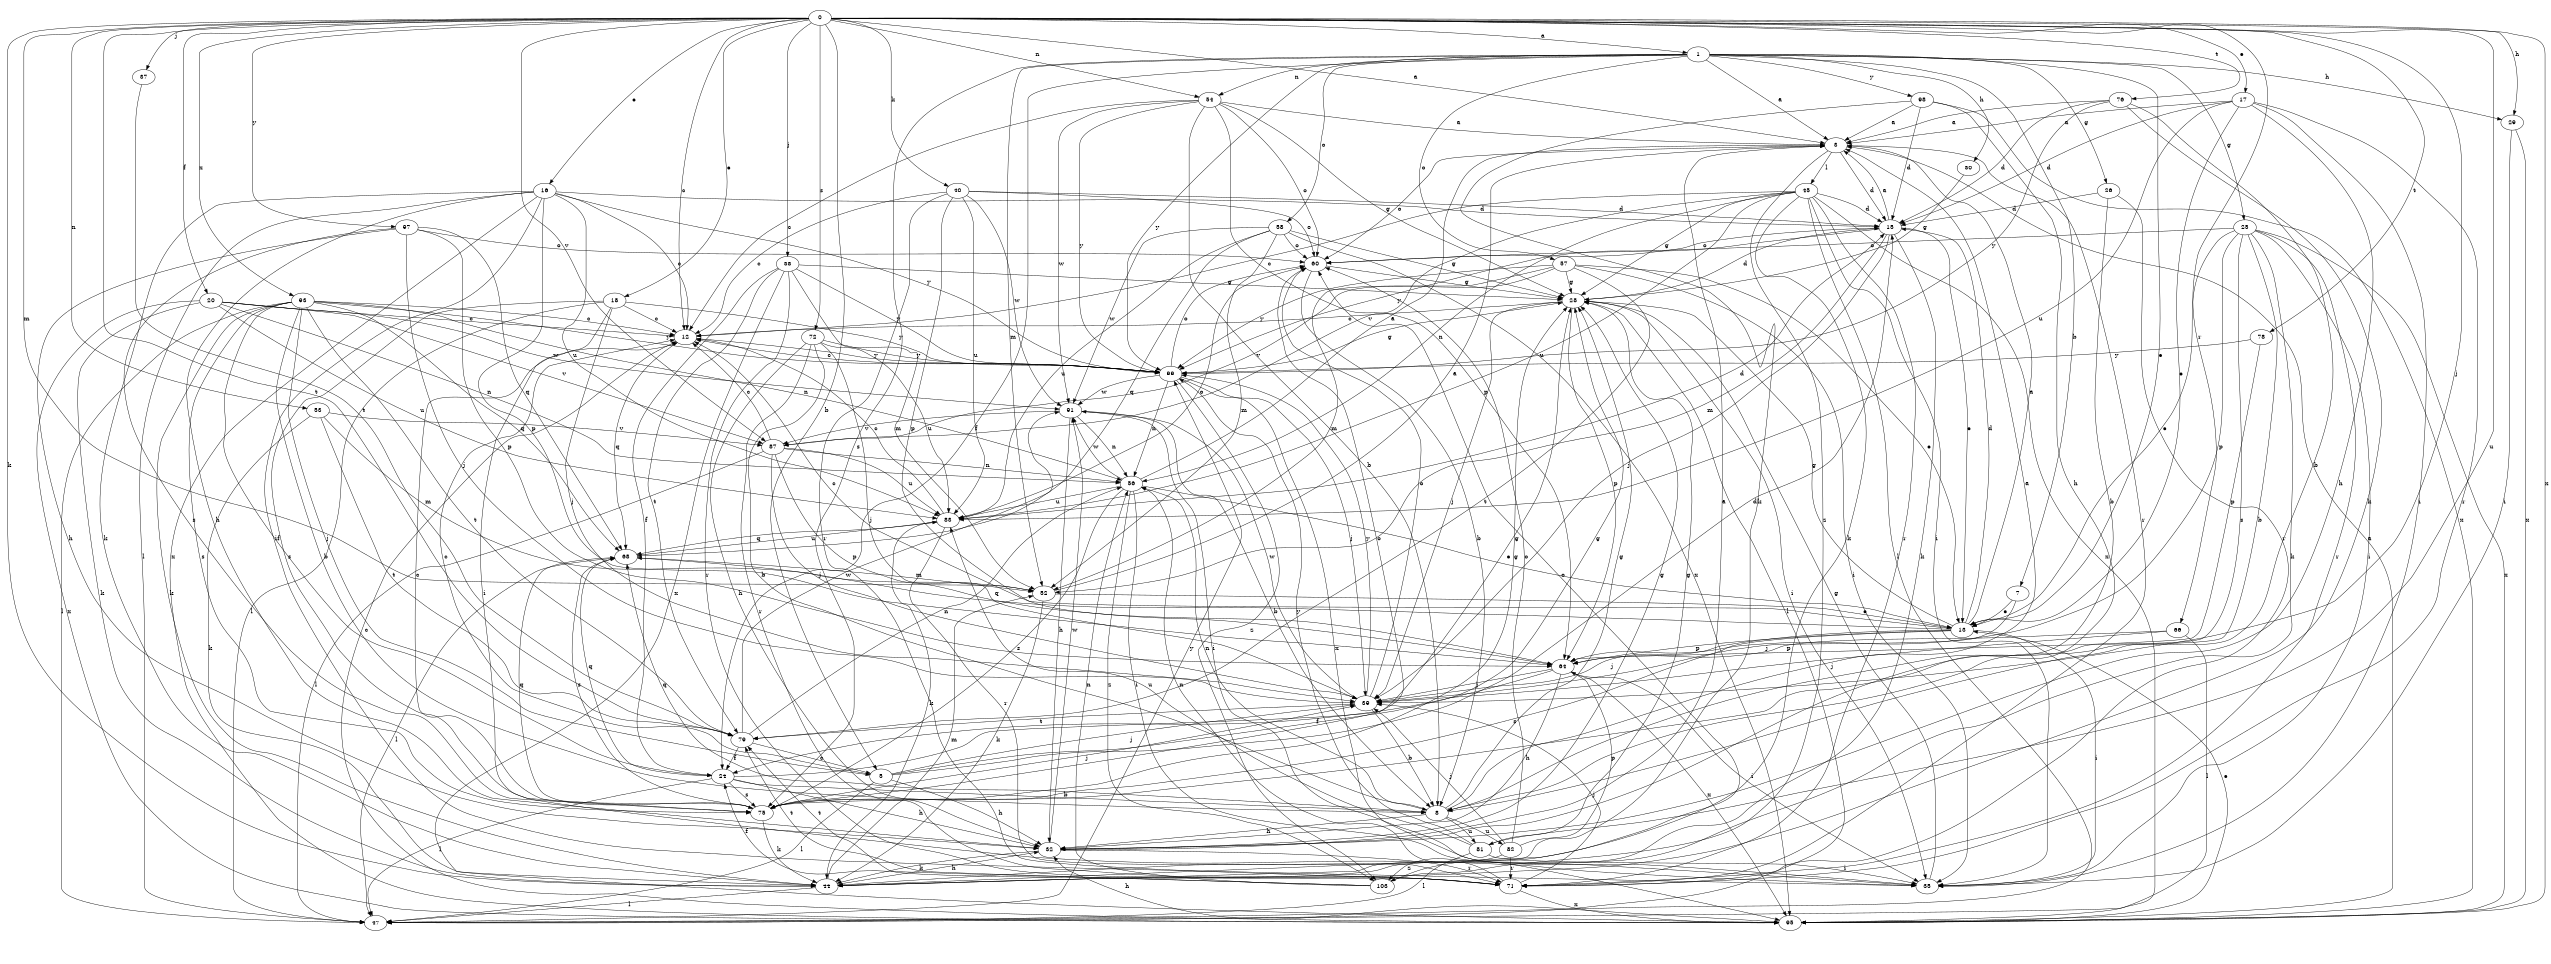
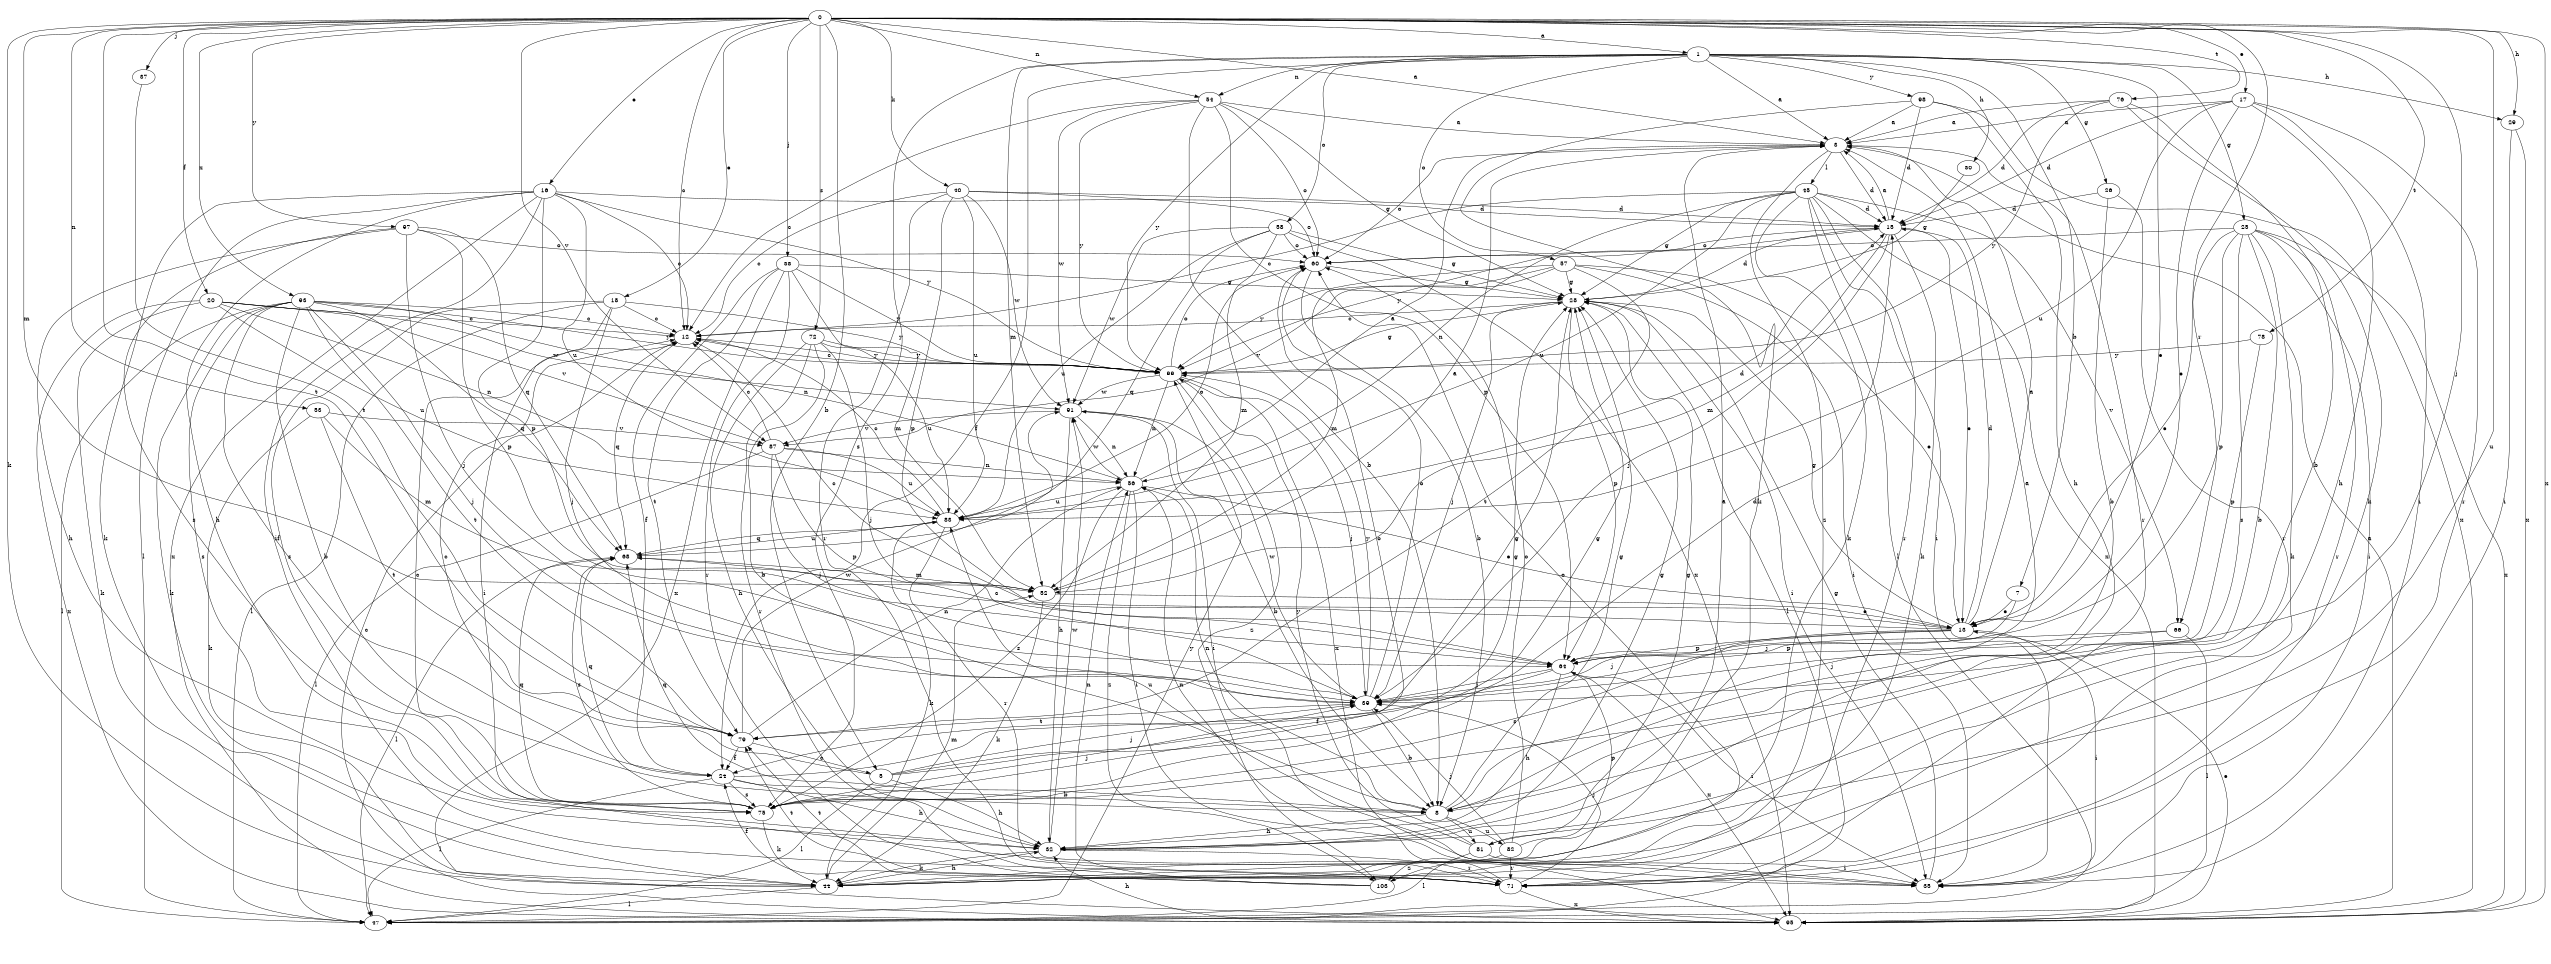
  strict digraph {
    0
    1
    3
    5
    12
    16
    17
    18
    20
    29
    37
    38
    39
    40
    44
    52
    53
    54
    n19 [label=66]
    72
    76
    78
    79
    81
    87
    93
    95
    97
    7
    n30 [label=13]
    24
    25
    26
    30
    57
    58
    75
    98
    99
    15
    45
    60
    71
    103
    28
    32
    47
    68
    35
    64
    83
    56
    91
    8
    82
    0 -> 1 [label=a]
    0 -> 3 [label=a]
    0 -> 5 [label=b]
    0 -> 12 [label=c]
    0 -> 16 [label=e]
    0 -> 17 [label=e]
    0 -> 18 [label=e]
    0 -> 20 [label=f]
    0 -> 29 [label=h]
    0 -> 37 [label=j]
    0 -> 38 [label=j]
    0 -> 39 [label=j]
    0 -> 40 [label=k]
    0 -> 44 [label=k]
    0 -> 52 [label=m]
    0 -> 53 [label=n]
    0 -> 54 [label=n]
    0 -> n19 [label=r]
    0 -> 72 [label=s]
    0 -> 76 [label=t]
    0 -> 78 [label=t]
    0 -> 79 [label=t]
    0 -> 81 [label=u]
    0 -> 87 [label=v]
    0 -> 93 [label=x]
    0 -> 95 [label=x]
    0 -> 97 [label=y]
    1 -> 3 [label=a]
    1 -> 29 [label=h]
    1 -> 52 [label=m]
    1 -> 54 [label=n]
    1 -> 7 [label=b]
    1 -> n30 [label=e]
    1 -> 24 [label=f]
    1 -> 25 [label=g]
    1 -> 26 [label=g]
    1 -> 30 [label=h]
    1 -> 57 [label=o]
    1 -> 58 [label=o]
    1 -> 75 [label=s]
    1 -> 98 [label=y]
    1 -> 99 [label=y]
    3 -> 15 [label=d]
    3 -> 45 [label=l]
    3 -> 60 [label=o]
    3 -> 71 [label=r]
    3 -> 103 [label=z]
    5 -> 12 [label=c]
    5 -> 39 [label=j]
    5 -> 15 [label=d]
    5 -> 28 [label=g]
    5 -> 32 [label=h]
    5 -> 47 [label=l]
    12 -> 99 [label=y]
    12 -> 68 [label=q]
    16 -> 12 [label=c]
    16 -> 44 [label=k]
    16 -> 95 [label=x]
    16 -> 99 [label=y]
    16 -> 15 [label=d]
    16 -> 32 [label=h]
    16 -> 47 [label=l]
    16 -> 35 [label=i]
    16 -> 64 [label=p]
    16 -> 83 [label=u]
    17 -> 3 [label=a]
    17 -> n30 [label=e]
    17 -> 15 [label=d]
    17 -> 71 [label=r]
    17 -> 32 [label=h]
    17 -> 35 [label=i]
    17 -> 83 [label=u]
    18 -> 12 [label=c]
    18 -> 39 [label=j]
    18 -> 75 [label=s]
    18 -> 99 [label=y]
    18 -> 47 [label=l]
    18 -> 35 [label=i]
    20 -> 12 [label=c]
    20 -> 44 [label=k]
    20 -> 87 [label=v]
    20 -> 95 [label=x]
    20 -> 83 [label=u]
    20 -> 56 [label=n]
    20 -> 91 [label=w]
    29 -> 95 [label=x]
    29 -> 35 [label=i]
    37 -> 79 [label=t]
    38 -> 52 [label=m]
    38 -> 79 [label=t]
    38 -> 95 [label=x]
    38 -> 24 [label=f]
    38 -> 99 [label=y]
    38 -> 71 [label=r]
    38 -> 28 [label=g]
    39 -> 79 [label=t]
    39 -> 99 [label=y]
    39 -> 60 [label=o]
    39 -> 91 [label=w]
    39 -> 8 [label=b]
    40 -> 12 [label=c]
    40 -> 15 [label=d]
    40 -> 60 [label=o]
    40 -> 71 [label=r]
    40 -> 64 [label=p]
    40 -> 83 [label=u]
    40 -> 91 [label=w]
    44 -> 52 [label=m]
    44 -> 32 [label=h]
    44 -> 47 [label=l]
    52 -> 3 [label=a]
    52 -> 44 [label=k]
    52 -> n30 [label=e]
    53 -> 44 [label=k]
    53 -> 52 [label=m]
    53 -> 79 [label=t]
    53 -> 87 [label=v]
    54 -> 3 [label=a]
    54 -> 12 [label=c]
    54 -> 99 [label=y]
    54 -> 60 [label=o]
    54 -> 28 [label=g]
    54 -> 64 [label=p]
    54 -> 91 [label=w]
    54 -> 8 [label=b]
    n19 -> 39 [label=j]
    n19 -> 47 [label=l]
    n19 -> 64 [label=p]
    72 -> 39 [label=j]
    72 -> 99 [label=y]
    72 -> 71 [label=r]
    72 -> 32 [label=h]
    72 -> 83 [label=u]
    72 -> 8 [label=b]
    76 -> 3 [label=a]
    76 -> 44 [label=k]
    76 -> 99 [label=y]
    76 -> 15 [label=d]
    76 -> 8 [label=b]
    78 -> 99 [label=y]
    78 -> 64 [label=p]
    79 -> 5 [label=c]
    79 -> 24 [label=f]
    79 -> 56 [label=n]
    79 -> 91 [label=w]
    81 -> 99 [label=y]
    81 -> 28 [label=g]
    81 -> 47 [label=l]
    81 -> 35 [label=i]
    81 -> 83 [label=u]
    87 -> 12 [label=c]
    87 -> 39 [label=j]
    87 -> 47 [label=l]
    87 -> 64 [label=p]
    87 -> 83 [label=u]
    87 -> 56 [label=n]
    93 -> 12 [label=c]
-   93 -> 5 [label=j]
+   93 -> 39 [label=j]
    93 -> 44 [label=k]
    93 -> 79 [label=t]
    93 -> 24 [label=f]
    93 -> 75 [label=s]
    93 -> 99 [label=y]
    93 -> 47 [label=l]
    93 -> 68 [label=q]
    93 -> 56 [label=n]
    93 -> 8 [label=b]
    95 -> 3 [label=a]
    95 -> 12 [label=c]
    95 -> n30 [label=e]
    95 -> 32 [label=h]
    97 -> 39 [label=j]
    97 -> 75 [label=s]
    97 -> 60 [label=o]
    97 -> 32 [label=h]
    97 -> 68 [label=q]
    97 -> 64 [label=p]
    7 -> 39 [label=j]
    7 -> n30 [label=e]
    n30 -> 3 [label=a]
    n30 -> 12 [label=c]
    n30 -> 39 [label=j]
    n30 -> 75 [label=s]
    n30 -> 15 [label=d]
    n30 -> 28 [label=g]
-   n30 -> 68 [label=q]
+   n30 -> 68 [label=c]
    n30 -> 35 [label=i]
    n30 -> 64 [label=p]
    24 -> 75 [label=s]
    24 -> 28 [label=g]
    24 -> 32 [label=h]
    24 -> 47 [label=l]
    24 -> 68 [label=q]
    24 -> 8 [label=b]
    25 -> 44 [label=k]
    25 -> 95 [label=x]
    25 -> n30 [label=e]
    25 -> 75 [label=s]
    25 -> 60 [label=o]
    25 -> 71 [label=r]
    25 -> 35 [label=i]
    25 -> 64 [label=p]
    25 -> 8 [label=b]
    26 -> 15 [label=d]
    26 -> 71 [label=r]
    26 -> 8 [label=b]
    30 -> 28 [label=g]
    57 -> 52 [label=m]
    57 -> 79 [label=t]
    57 -> 87 [label=v]
    57 -> n30 [label=e]
    57 -> 99 [label=y]
    57 -> 28 [label=g]
    57 -> 35 [label=i]
    58 -> 52 [label=m]
    58 -> 95 [label=x]
    58 -> 60 [label=o]
    58 -> 28 [label=g]
    58 -> 68 [label=q]
    58 -> 83 [label=u]
    58 -> 91 [label=w]
    75 -> 12 [label=c]
    75 -> 39 [label=j]
    75 -> 44 [label=k]
    75 -> 60 [label=o]
    75 -> 28 [label=g]
    75 -> 68 [label=q]
    98 -> 3 [label=a]
    98 -> 44 [label=k]
    98 -> 95 [label=x]
    98 -> 15 [label=d]
    98 -> 32 [label=h]
    99 -> 12 [label=c]
    99 -> 39 [label=j]
    99 -> 95 [label=x]
    99 -> 60 [label=o]
    99 -> 103 [label=z]
    99 -> 28 [label=g]
    99 -> 56 [label=n]
    99 -> 91 [label=w]
    15 -> 3 [label=a]
    15 -> 39 [label=j]
    15 -> 44 [label=k]
    15 -> 52 [label=m]
    15 -> n30 [label=e]
    15 -> 99 [label=y]
    15 -> 60 [label=o]
    45 -> 12 [label=c]
    45 -> 44 [label=k]
-   45 -> 87 [label=v]
+   45 -> n19 [label=v]
    45 -> 95 [label=x]
    45 -> 15 [label=d]
    45 -> 71 [label=r]
    45 -> 28 [label=g]
    45 -> 47 [label=l]
    45 -> 35 [label=i]
    45 -> 83 [label=u]
    45 -> 56 [label=n]
    60 -> 28 [label=g]
    60 -> 8 [label=b]
    71 -> 39 [label=j]
    71 -> 79 [label=t]
    71 -> 95 [label=x]
    71 -> 56 [label=n]
    103 -> 79 [label=t]
    103 -> 24 [label=f]
    103 -> 60 [label=o]
    103 -> 56 [label=n]
    28 -> 12 [label=c]
    28 -> 39 [label=j]
    28 -> 15 [label=d]
    28 -> 47 [label=l]
    28 -> 35 [label=i]
    28 -> 64 [label=p]
    32 -> 3 [label=a]
    32 -> 44 [label=k]
    32 -> 71 [label=r]
    32 -> 28 [label=g]
    32 -> 91 [label=w]
    47 -> 99 [label=y]
    68 -> 52 [label=m]
    68 -> 75 [label=s]
    68 -> 47 [label=l]
    68 -> 83 [label=u]
    35 -> 28 [label=g]
    64 -> 39 [label=j]
    64 -> 95 [label=x]
    64 -> 24 [label=f]
    64 -> 32 [label=h]
    64 -> 35 [label=i]
    83 -> 12 [label=c]
    83 -> 44 [label=k]
    83 -> 15 [label=d]
    83 -> 60 [label=o]
    83 -> 71 [label=r]
    83 -> 68 [label=q]
    56 -> 3 [label=a]
    56 -> n30 [label=e]
    56 -> 75 [label=s]
    56 -> 103 [label=z]
    56 -> 35 [label=i]
    56 -> 83 [label=u]
    56 -> 91 [label=w]
    91 -> 87 [label=v]
    91 -> 32 [label=h]
    91 -> 35 [label=i]
    91 -> 56 [label=n]
    91 -> 8 [label=b]
    8 -> 3 [label=a]
    8 -> 81 [label=u]
    8 -> 28 [label=g]
    8 -> 32 [label=h]
    8 -> 68 [label=q]
    8 -> 56 [label=n]
    8 -> 82 [label=u]
    82 -> 39 [label=j]
    82 -> 60 [label=o]
    82 -> 71 [label=r]
    82 -> 103 [label=z]
    82 -> 64 [label=p]
  }
